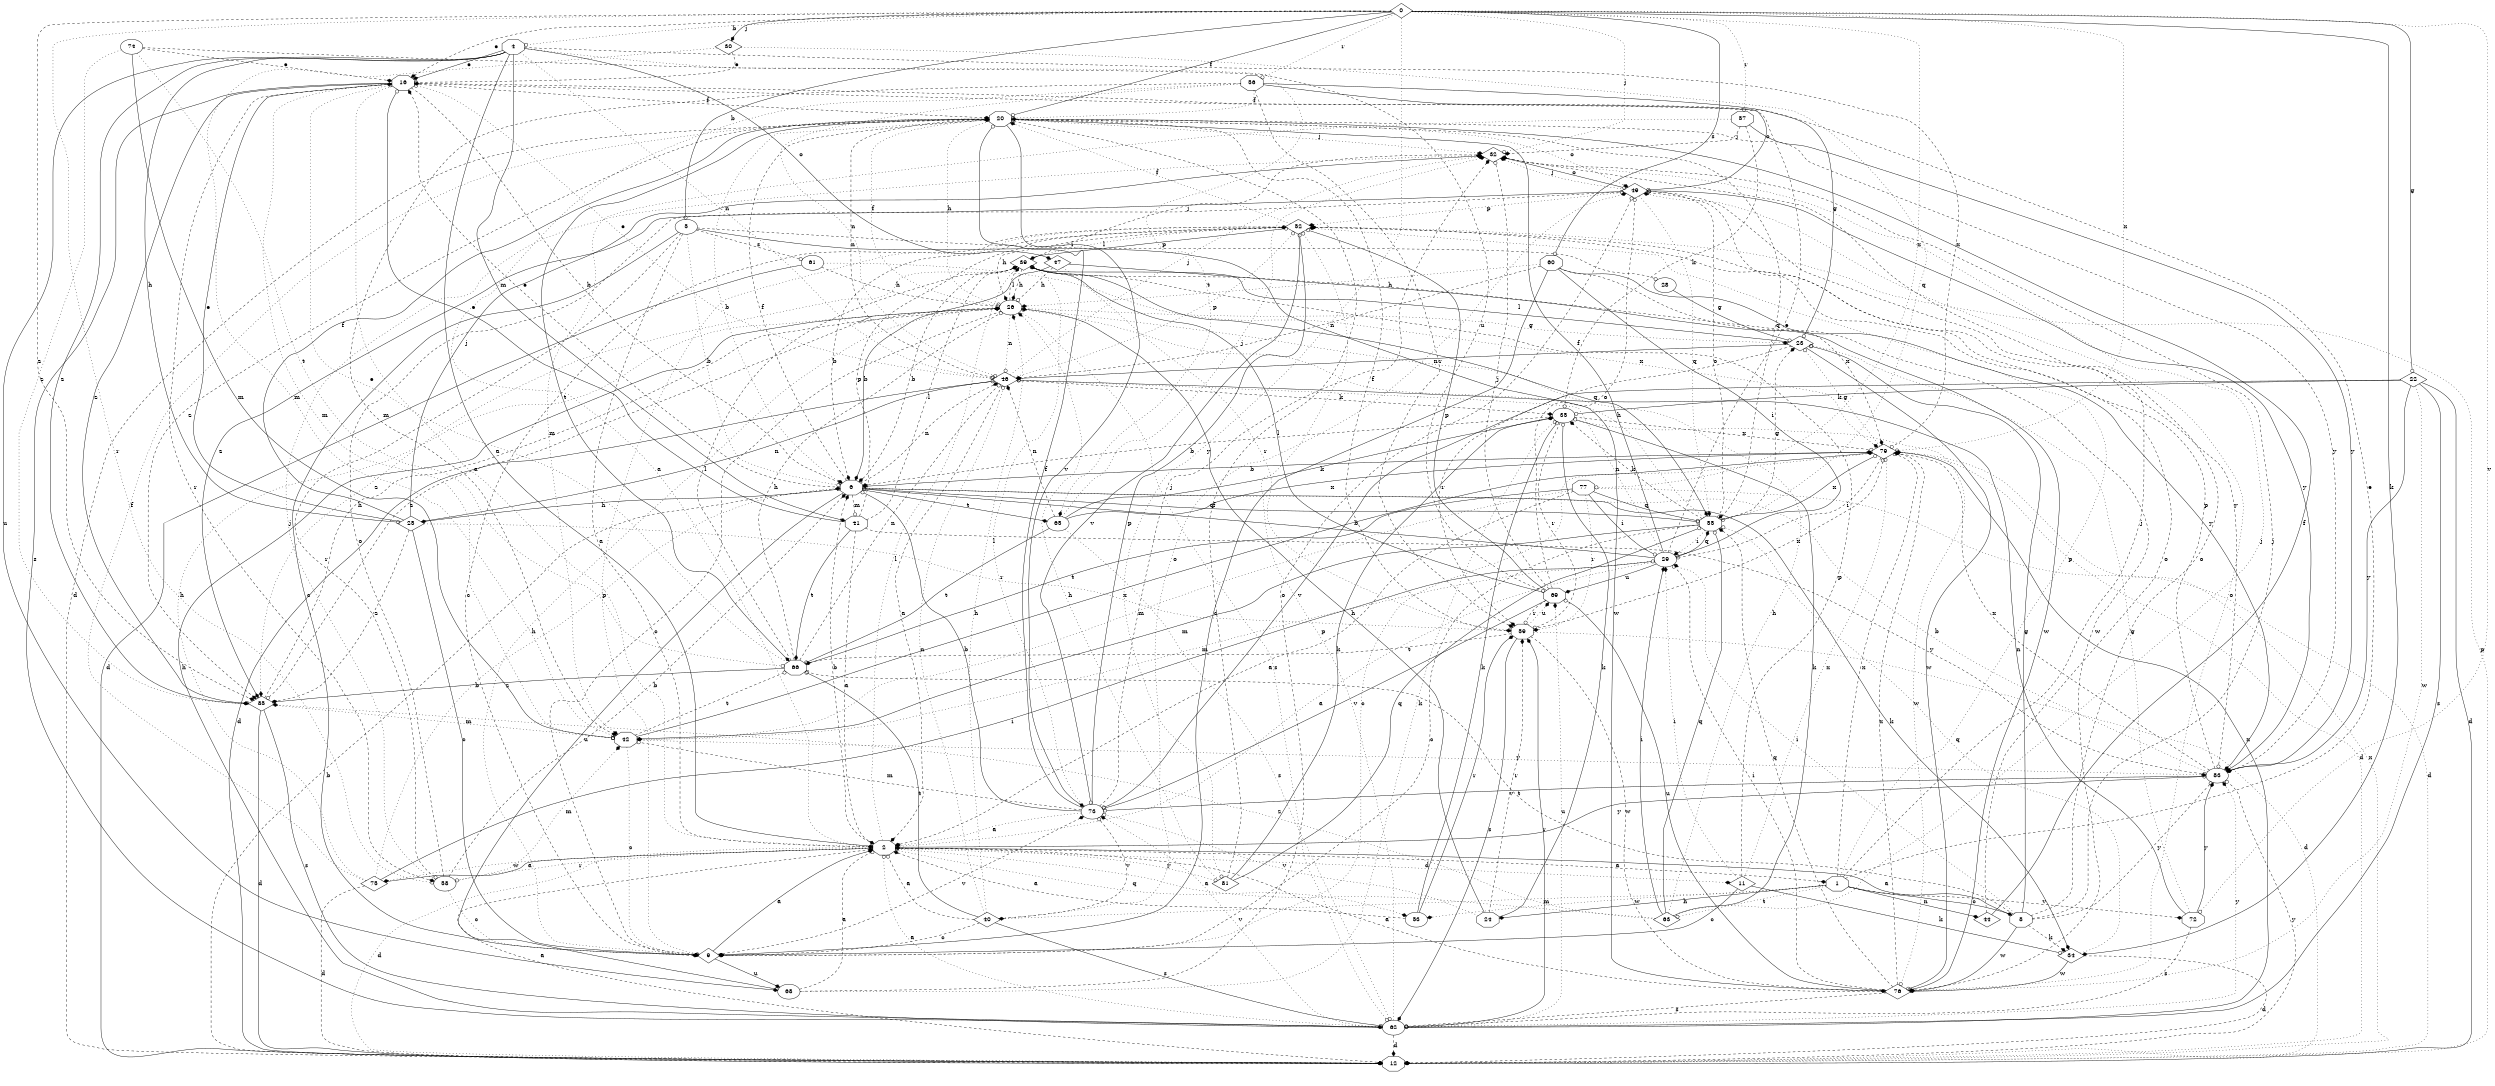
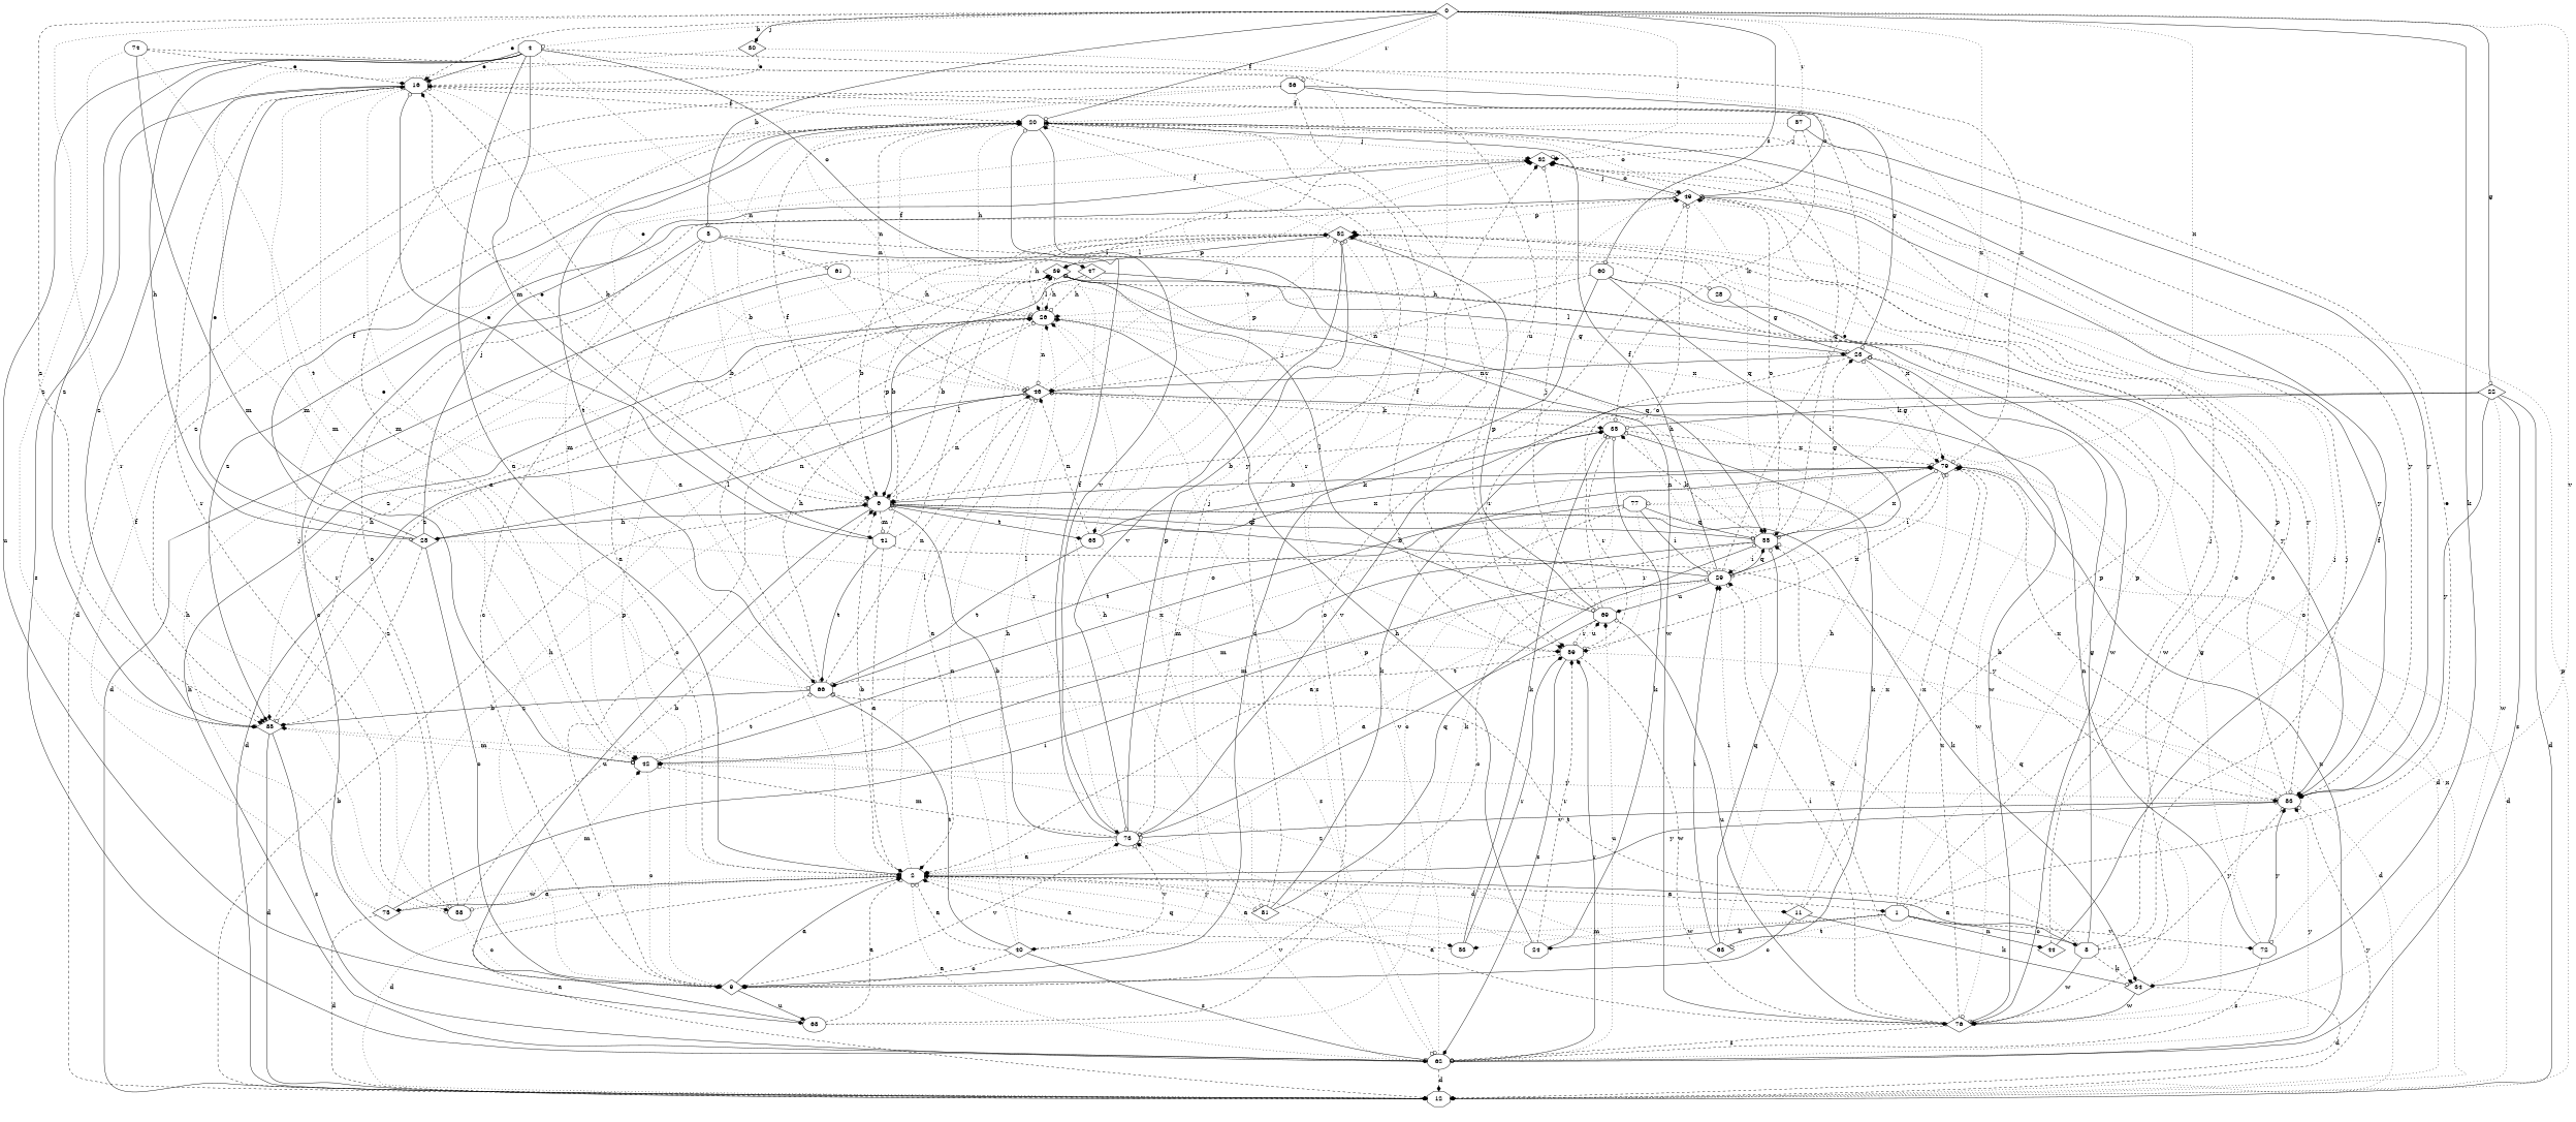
  strict digraph {
    node [shape=diamond]
    edge [arrowhead=odot style=solid]
    4 [shape=octagon]
    0
    5 [shape=ellipse]
    16 [shape=octagon]
    20 [shape=octagon]
    22
    30
    32
    34
    56 [shape=octagon]
    57 [shape=octagon]
    58 [shape=ellipse]
    60 [shape=octagon]
    72 [shape=octagon]
    77 [shape=octagon]
    79
    81
    85
    2 [shape=octagon]
    25
    41 [shape=octagon]
    46
    47
    65 [shape=ellipse]
    68 [shape=ellipse]
    6 [shape=octagon]
    9
    28 [shape=ellipse]
    61 [shape=ellipse]
    76
    42 [shape=octagon]
    62 [shape=ellipse]
    12 [shape=octagon]
    83 [shape=ellipse]
    55 [shape=octagon]
    49
    66 [shape=octagon]
    26 [shape=ellipse]
    73 [shape=ellipse]
    35 [shape=ellipse]
    23
    59 [shape=octagon]
    29 [shape=ellipse]
    1 [shape=octagon]
    8 [shape=octagon]
    24 [shape=octagon]
    40
    44
    52
    63
    53 [shape=ellipse]
    39
    74 [shape=ellipse]
    69 [shape=octagon]
    11
    75
    4 -> 16 [arrowhead=diamond label=e]
    4 -> 79 [label=x style=dashed]
    4 -> 85 [arrowhead=diamond label=z]
    4 -> 2 [label=a]
    4 -> 25 [label=h]
    4 -> 41 [arrowhead=diamond label=m]
    4 -> 46 [label=n style=dotted]
    4 -> 47 [arrowhead=diamond label=o]
    4 -> 65 [arrowhead=diamond label=t style=dotted]
    4 -> 68 [arrowhead=diamond label=u]
    0 -> 4 [label=b style=dotted]
    0 -> 5 [label=b]
    0 -> 16 [arrowhead=diamond label=e style=dashed]
    0 -> 20 [label=f]
    0 -> 22 [label=g]
    0 -> 30 [arrowhead=diamond label=j]
    0 -> 32 [label=j style=dotted]
    0 -> 34 [arrowhead=diamond label=k]
    0 -> 56 [label=r style=dotted]
    0 -> 57 [label=r style=dotted]
    0 -> 58 [label=r style=dotted]
    0 -> 60 [label=s]
    0 -> 72 [label=v style=dotted]
    0 -> 77 [label=x style=dotted]
    0 -> 79 [label=x style=dotted]
    0 -> 81 [label=y style=dotted]
    0 -> 85 [arrowhead=diamond label=z style=dashed]
    5 -> 58 [label=r style=dashed]
    5 -> 2 [label=a style=dashed]
    5 -> 6 [label=b style=dotted]
    5 -> 9 [arrowhead=diamond label=c]
    5 -> 28 [label=i style=dashed]
    5 -> 61 [label=s style=dashed]
    5 -> 76 [arrowhead=diamond label=w]
    16 -> 20 [arrowhead=diamond label=f style=dashed]
    16 -> 58 [arrowhead=diamond label=r style=dashed]
    16 -> 85 [label=z]
    16 -> 2 [label=a style=dotted]
    16 -> 6 [label=b style=dashed]
    16 -> 42 [label=m style=dotted]
    16 -> 62 [label=s]
    20 -> 32 [arrowhead=diamond label=j style=dotted]
    20 -> 85 [arrowhead=diamond label=z style=dashed]
    20 -> 46 [label=n style=dashed]
    20 -> 6 [arrowhead=diamond label=b style=dotted]
    20 -> 12 [arrowhead=diamond label=d style=dashed]
    20 -> 83 [arrowhead=diamond label=y style=dashed]
    20 -> 55 [arrowhead=diamond label=q style=dashed]
    20 -> 49 [arrowhead=diamond label=o style=dotted]
    20 -> 66 [arrowhead=diamond label=t]
    20 -> 26 [label=h style=dotted]
    20 -> 73 [arrowhead=diamond label=v]
    22 -> 76 [label=w style=dotted]
    22 -> 62 [label=s]
    22 -> 12 [arrowhead=diamond label=d]
    22 -> 83 [label=y]
    22 -> 73 [label=v]
    22 -> 35 [label=k]
    30 -> 16 [label=e style=dashed]
    30 -> 42 [label=m style=dotted]
    30 -> 55 [label=q style=dotted]
    32 -> 49 [label=o]
    34 -> 76 [label=w]
    34 -> 12 [arrowhead=diamond label=d style=dashed]
    34 -> 55 [label=q style=dotted]
    56 -> 20 [label=f style=dotted]
    56 -> 2 [arrowhead=diamond label=a style=dotted]
    56 -> 46 [label=n style=dotted]
    56 -> 42 [arrowhead=diamond label=m style=dashed]
    56 -> 49 [label=o]
    56 -> 23 [label=g]
    56 -> 59 [arrowhead=diamond label=r style=dashed]
    57 -> 32 [arrowhead=diamond label=j style=dashed]
    57 -> 42 [arrowhead=diamond label=m style=dotted]
    57 -> 83 [arrowhead=diamond label=y]
    57 -> 35 [label=k style=dashed]
    58 -> 32 [arrowhead=diamond label=j style=dotted]
    58 -> 6 [arrowhead=diamond label=b style=dashed]
    58 -> 9 [arrowhead=diamond label=c style=dotted]
    58 -> 42 [arrowhead=diamond label=m style=dotted]
    58 -> 49 [label=o style=dashed]
    60 -> 79 [arrowhead=diamond label=x style=dashed]
    60 -> 46 [arrowhead=diamond label=n style=dashed]
    60 -> 9 [arrowhead=diamond label=c]
    60 -> 83 [arrowhead=diamond label=y]
    60 -> 26 [arrowhead=diamond label=h style=dotted]
    60 -> 29 [label=i]
    72 -> 46 [label=n]
    72 -> 62 [label=s style=dashed]
    72 -> 83 [arrowhead=diamond label=y]
    72 -> 23 [label=g style=dotted]
    77 -> 2 [arrowhead=diamond label=a style=dashed]
    77 -> 42 [arrowhead=diamond label=m style=dotted]
    77 -> 12 [label=d style=dotted]
    77 -> 55 [label=q]
    77 -> 66 [arrowhead=diamond label=t]
    77 -> 59 [arrowhead=diamond label=r style=dotted]
    77 -> 29 [label=i]
    79 -> 6 [arrowhead=diamond label=b]
    79 -> 9 [label=c style=dotted]
    79 -> 12 [label=d style=dotted]
    79 -> 23 [label=g style=dotted]
    79 -> 29 [label=i style=dashed]
    81 -> 20 [label=f style=dashed]
    81 -> 55 [label=q]
    81 -> 26 [arrowhead=diamond label=h style=dotted]
    81 -> 35 [arrowhead=diamond label=k]
    85 -> 42 [label=m style=dotted]
    85 -> 62 [arrowhead=diamond label=s]
    85 -> 12 [arrowhead=diamond label=d]
    85 -> 26 [arrowhead=diamond label=h style=dashed]
    2 -> 58 [label=r style=dotted]
    2 -> 81 [label=y style=dotted]
    2 -> 6 [arrowhead=diamond label=b style=dashed]
    2 -> 12 [arrowhead=diamond label=d style=dotted]
    2 -> 83 [label=y]
    2 -> 1 [arrowhead=diamond label=a style=dashed]
    2 -> 53 [arrowhead=diamond label=q style=dotted]
    2 -> 39 [label=l style=dotted]
    2 -> 11 [arrowhead=diamond label=d style=dotted]
    2 -> 75 [arrowhead=diamond label=w style=dotted]
    25 -> 16 [arrowhead=diamond label=e]
    25 -> 20 [label=f]
    25 -> 32 [arrowhead=diamond label=j]
    25 -> 85 [arrowhead=diamond label=z style=dashed]
    25 -> 46 [label=n]
    25 -> 9 [label=c]
    25 -> 59 [arrowhead=diamond label=r style=dotted]
    41 -> 16 [label=e]
    41 -> 2 [arrowhead=diamond label=a style=dashed]
    41 -> 83 [label=y style=dashed]
    41 -> 66 [arrowhead=diamond label=t]
    41 -> 52 [arrowhead=diamond label=p style=dashed]
    41 -> 39 [arrowhead=diamond label=l style=dashed]
    46 -> 16 [label=e style=dotted]
    46 -> 32 [arrowhead=diamond label=j style=dotted]
    46 -> 2 [arrowhead=diamond label=a style=dashed]
    46 -> 12 [label=d]
    46 -> 35 [arrowhead=diamond label=k style=dashed]
    46 -> 52 [label=p style=dotted]
    47 -> 6 [arrowhead=diamond label=b]
    47 -> 76 [label=w]
    47 -> 26 [label=h style=dashed]
    47 -> 59 [label=r style=dotted]
    65 -> 32 [arrowhead=diamond label=j style=dotted]
    65 -> 79 [arrowhead=diamond label=x]
    65 -> 46 [arrowhead=diamond label=n style=dashed]
    65 -> 62 [label=s style=dotted]
    65 -> 66 [label=t]
    65 -> 35 [arrowhead=diamond label=k]
    68 -> 2 [label=a style=dashed]
    68 -> 49 [label=o style=dashed]
    68 -> 35 [label=k style=dotted]
    6 -> 16 [arrowhead=diamond label=e style=dashed]
    6 -> 20 [arrowhead=diamond label=f style=dashed]
    6 -> 34 [arrowhead=diamond label=k]
    6 -> 25 [arrowhead=diamond label=h]
    6 -> 41 [label=m style=dashed]
    6 -> 46 [arrowhead=diamond label=n style=dashed]
    6 -> 65 [arrowhead=diamond label=t]
    6 -> 68 [label=u]
    6 -> 55 [label=q]
    9 -> 2 [arrowhead=diamond label=a]
    9 -> 68 [arrowhead=diamond label=u]
    9 -> 26 [arrowhead=diamond label=h style=dotted]
    9 -> 73 [arrowhead=diamond label=v style=dashed]
    9 -> 52 [label=p style=dotted]
    28 -> 23 [label=g]
    61 -> 79 [arrowhead=diamond label=x style=dotted]
    61 -> 12 [arrowhead=diamond label=d]
    61 -> 26 [label=h style=dashed]
    76 -> 79 [arrowhead=diamond label=x style=dashed]
    76 -> 2 [arrowhead=diamond label=a style=dashed]
    76 -> 62 [label=s style=dashed]
    76 -> 55 [arrowhead=diamond label=q style=dashed]
    76 -> 49 [arrowhead=diamond label=o style=dotted]
    76 -> 29 [label=i style=dashed]
    76 -> 69 [label=u]
    42 -> 79 [arrowhead=diamond label=x]
    42 -> 9 [label=c style=dotted]
    42 -> 83 [arrowhead=diamond label=y style=dotted]
    42 -> 66 [label=t style=dashed]
    62 -> 79 [label=x]
    62 -> 2 [label=a style=dotted]
    62 -> 12 [arrowhead=diamond label=d style=dashed]
    62 -> 83 [arrowhead=diamond label=y style=dotted]
    62 -> 26 [arrowhead=diamond label=h]
    62 -> 73 [arrowhead=diamond label=v style=dotted]
    62 -> 59 [arrowhead=diamond label=r]
    62 -> 52 [label=p style=dotted]
    62 -> 69 [arrowhead=diamond label=u style=dotted]
    12 -> 79 [arrowhead=diamond label=x style=dotted]
    12 -> 2 [arrowhead=diamond label=a style=dashed]
    12 -> 6 [label=b style=dashed]
    12 -> 83 [label=y style=dashed]
    12 -> 52 [arrowhead=diamond label=p style=dotted]
    83 -> 79 [arrowhead=diamond label=x style=dashed]
    83 -> 6 [label=b style=dotted]
    83 -> 73 [label=v]
    83 -> 52 [arrowhead=diamond label=p style=dashed]
    55 -> 79 [label=x]
    55 -> 9 [arrowhead=diamond label=c style=dashed]
    55 -> 42 [label=m]
    55 -> 49 [label=o style=dashed]
    55 -> 26 [label=h style=dotted]
    55 -> 35 [arrowhead=diamond label=k style=dashed]
    55 -> 23 [arrowhead=diamond label=g style=dashed]
    55 -> 29 [arrowhead=diamond label=i style=dotted]
    49 -> 32 [arrowhead=diamond label=j style=dotted]
    49 -> 85 [arrowhead=diamond label=z]
    49 -> 83 [arrowhead=diamond label=y]
    49 -> 55 [arrowhead=diamond label=q style=dotted]
    49 -> 52 [arrowhead=diamond label=p style=dotted]
    66 -> 16 [label=e style=dotted]
    66 -> 85 [label=z]
    66 -> 46 [label=n style=dashed]
    66 -> 26 [label=h style=dashed]
    66 -> 39 [arrowhead=diamond label=l style=dashed]
    26 -> 20 [label=f style=dotted]
    26 -> 85 [label=z style=dashed]
    26 -> 46 [label=n style=dotted]
    26 -> 9 [arrowhead=diamond label=c style=dashed]
    26 -> 62 [label=s style=dotted]
    26 -> 23 [arrowhead=diamond label=g style=dotted]
    26 -> 39 [arrowhead=diamond label=l style=dashed]
    73 -> 20 [label=f]
    73 -> 32 [arrowhead=diamond label=j style=dashed]
    73 -> 2 [arrowhead=diamond label=a style=dotted]
    73 -> 6 [label=b]
    73 -> 42 [label=m style=dashed]
    73 -> 52 [label=p]
    73 -> 39 [label=l style=dotted]
    35 -> 79 [label=x style=dashed]
    35 -> 6 [arrowhead=diamond label=b style=dashed]
    35 -> 76 [label=w style=dotted]
    35 -> 59 [label=r style=dashed]
    23 -> 46 [arrowhead=diamond label=n]
    23 -> 76 [label=w]
    23 -> 59 [arrowhead=diamond label=r style=dashed]
    23 -> 39 [label=l]
    59 -> 20 [label=f style=dashed]
    59 -> 79 [label=x style=dashed]
    59 -> 76 [label=w style=dashed]
    59 -> 62 [arrowhead=diamond label=s]
    59 -> 12 [arrowhead=diamond label=d style=dotted]
    59 -> 66 [label=t style=dashed]
    59 -> 69 [arrowhead=diamond label=u style=dotted]
    29 -> 16 [arrowhead=diamond label=e style=dashed]
    29 -> 20 [label=f]
    29 -> 2 [label=a style=dotted]
    29 -> 46 [label=n style=dotted]
    29 -> 6 [label=b]
    29 -> 42 [arrowhead=diamond label=m style=dotted]
    29 -> 55 [arrowhead=diamond label=q]
    29 -> 69 [arrowhead=diamond label=u]
    1 -> 16 [label=e style=dashed]
    1 -> 32 [label=j style=dashed]
    1 -> 72 [arrowhead=diamond label=v style=dashed]
    1 -> 79 [label=x style=dashed]
    1 -> 8 [arrowhead=diamond label=c]
    1 -> 24 [arrowhead=diamond label=h]
    1 -> 40 [arrowhead=diamond label=m style=dotted]
    1 -> 44 [arrowhead=diamond label=n]
    1 -> 52 [arrowhead=diamond label=p style=dotted]
    1 -> 63 [label=t style=dotted]
    1 -> 53 [arrowhead=diamond label=w style=dotted]
    8 -> 32 [arrowhead=diamond label=j style=dashed]
    8 -> 34 [arrowhead=diamond label=k style=dashed]
    8 -> 2 [label=a]
    8 -> 76 [arrowhead=diamond label=w]
    8 -> 83 [label=y style=dashed]
    8 -> 49 [label=o style=dashed]
    8 -> 66 [label=t style=dashed]
    8 -> 23 [label=g]
    8 -> 29 [arrowhead=diamond label=i style=dotted]
    24 -> 26 [label=h]
    24 -> 73 [label=v style=dotted]
    24 -> 35 [label=k]
    24 -> 59 [arrowhead=diamond label=r style=dashed]
    40 -> 2 [label=a style=dashed]
    40 -> 46 [label=n style=dotted]
    40 -> 9 [label=c style=dashed]
    40 -> 62 [label=s]
    40 -> 49 [arrowhead=diamond label=o style=dotted]
    40 -> 66 [label=t]
    40 -> 26 [arrowhead=diamond label=h style=dotted]
    40 -> 73 [label=v style=dashed]
    44 -> 20 [arrowhead=diamond label=f]
    44 -> 49 [label=o style=dashed]
    52 -> 20 [arrowhead=diamond label=f style=dotted]
    52 -> 6 [arrowhead=diamond label=b style=dashed]
    52 -> 9 [label=c style=dashed]
    52 -> 83 [label=y style=dashed]
    52 -> 26 [arrowhead=diamond label=h style=dashed]
    52 -> 73 [label=v]
    52 -> 39 [arrowhead=diamond label=l style=dotted]
    63 -> 32 [arrowhead=diamond label=j style=dotted]
    63 -> 85 [arrowhead=diamond label=z style=dotted]
    63 -> 2 [label=a style=dotted]
    63 -> 55 [label=q]
    63 -> 26 [arrowhead=diamond label=h style=dotted]
    63 -> 35 [label=k]
    63 -> 29 [arrowhead=diamond label=i]
    53 -> 2 [arrowhead=diamond label=a style=dashed]
    53 -> 35 [label=k]
    53 -> 59 [arrowhead=diamond label=r]
    39 -> 32 [label=j style=dashed]
    39 -> 85 [arrowhead=diamond label=z style=dotted]
    39 -> 6 [arrowhead=diamond label=b style=dashed]
    39 -> 76 [arrowhead=diamond label=w style=dashed]
    39 -> 55 [arrowhead=diamond label=q]
    39 -> 26 [arrowhead=diamond label=h style=dashed]
    39 -> 52 [label=p]
    74 -> 16 [arrowhead=diamond label=e style=dashed]
    74 -> 85 [arrowhead=diamond label=z style=dotted]
    74 -> 42 [label=m]
    74 -> 66 [label=t style=dotted]
    74 -> 69 [label=u style=dashed]
    69 -> 32 [label=j style=dashed]
    69 -> 49 [label=o style=dashed]
    69 -> 73 [label=v]
    69 -> 59 [label=r style=dashed]
    69 -> 52 [label=p]
    69 -> 39 [label=l]
    11 -> 34 [label=k]
    11 -> 79 [label=x style=dotted]
    11 -> 9 [arrowhead=diamond label=c]
    11 -> 29 [arrowhead=diamond label=i style=dotted]
-   11 -> 39 [arrowhead=diamond label=p style=dashed]
+   11 -> 52 [arrowhead=diamond label=p style=dashed]
    75 -> 20 [arrowhead=diamond label=f style=dotted]
    75 -> 2 [label=a]
    75 -> 6 [arrowhead=diamond label=b style=dotted]
    75 -> 12 [label=d style=dashed]
    75 -> 26 [arrowhead=diamond label=h style=dotted]
    75 -> 29 [label=i]
  }
